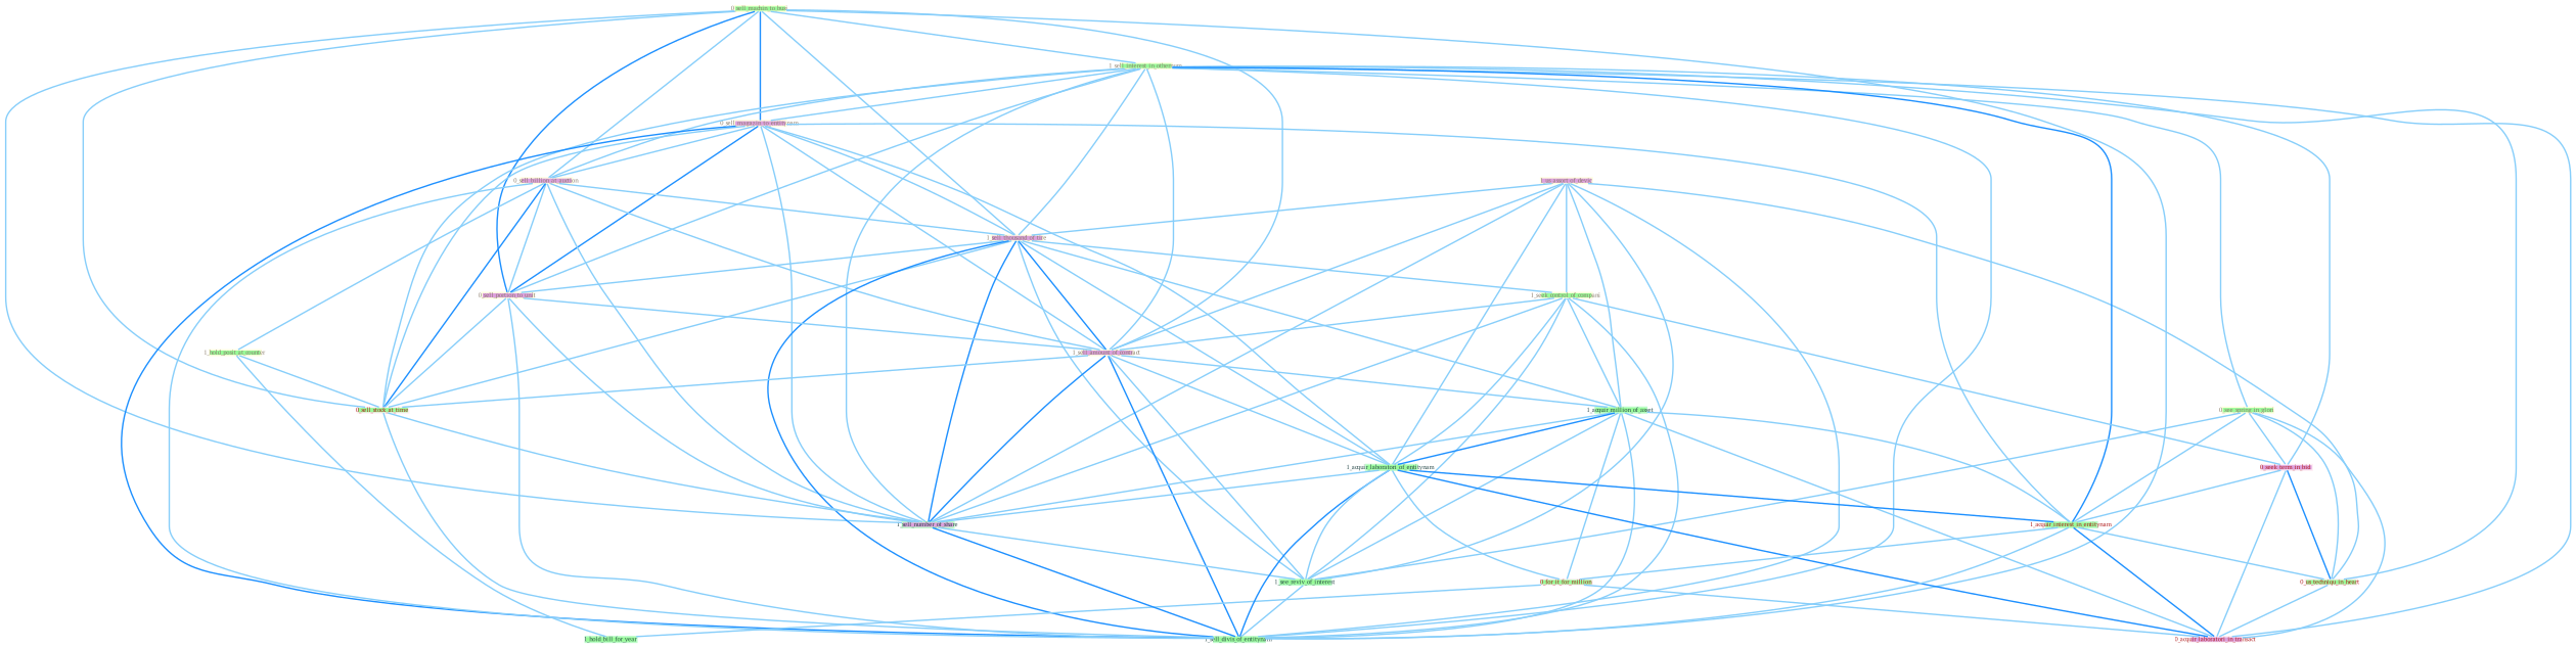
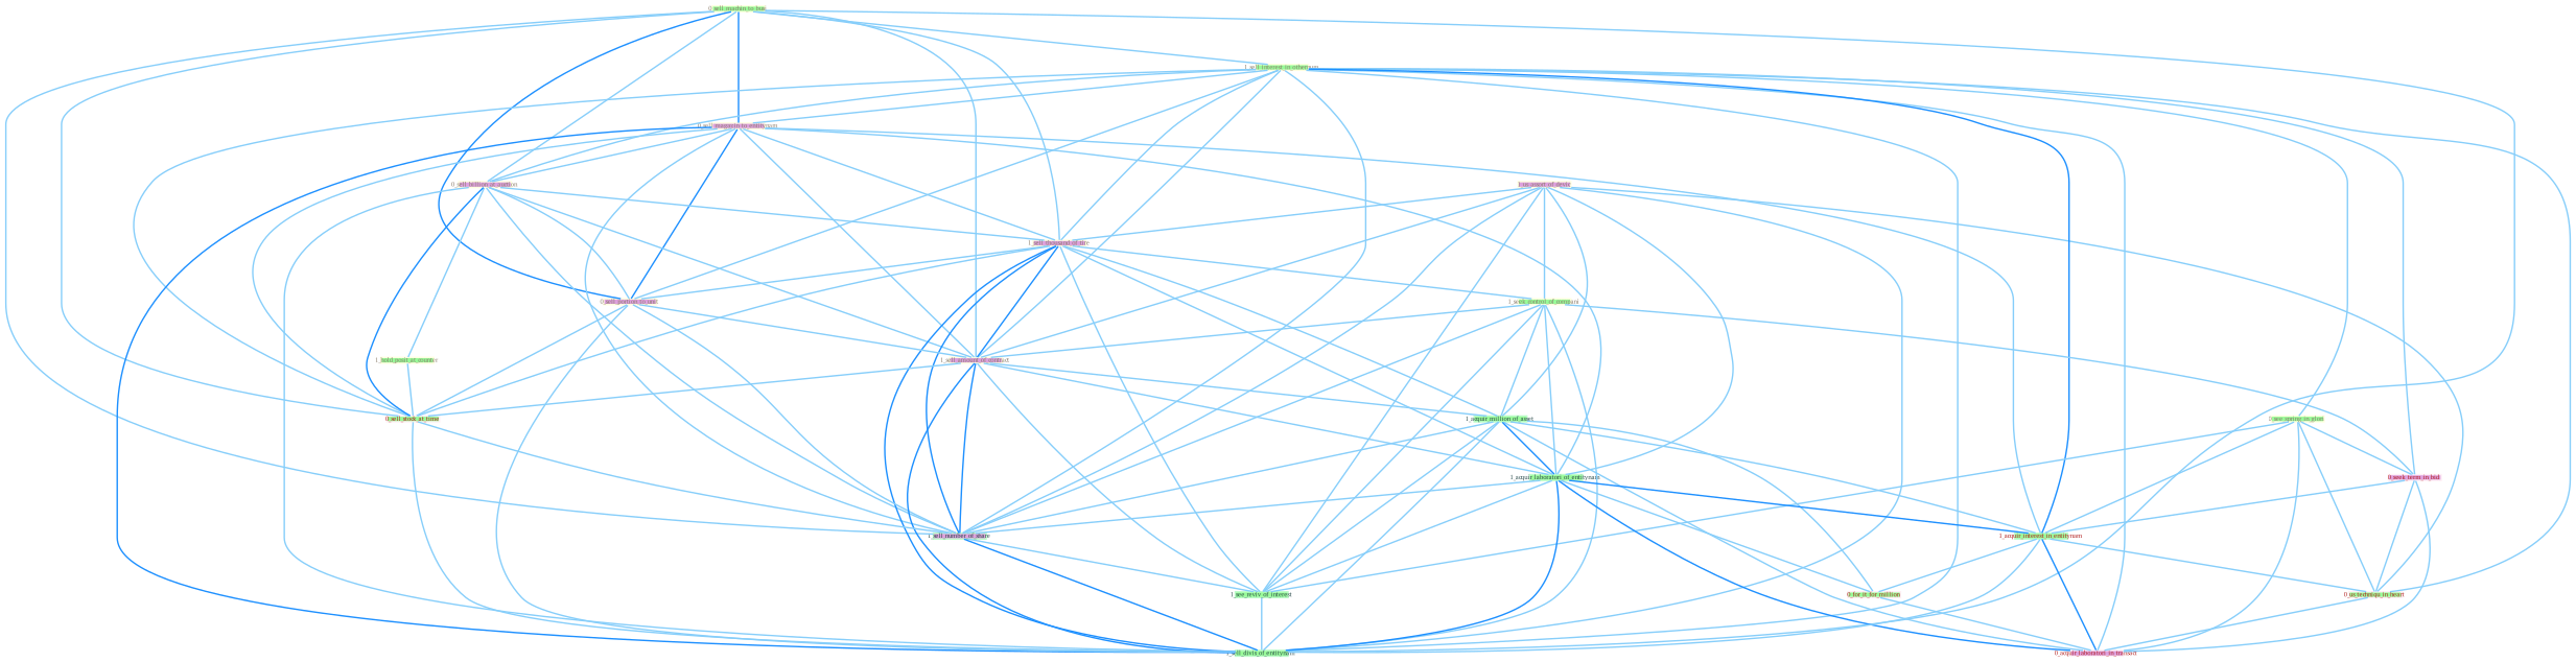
  graph {
    fontname="PT Serif"
    node [color="#ffffe0" fillcolor=palegreen fixedsize=true fontcolor="#8b7d6b" fontname="PT Serif" fontsize=4 shape=polygon style=filled]
    edge [color="#87cefa" fontname="PT Serif" w=1]
    "0_sell_machin_to_busi " [height=.06 width=.5]
    "1_us_assort_of_devic " [fillcolor=plum height=.06 width=.5]
    "1_sell_interest_in_othernum " [height=.06 width=.5]
    "0_sell_magazin_to_entitynam " [fillcolor=plum height=.06 width=.5]
    "0_sell_billion_at_auction " [fillcolor=plum height=.06 width=.5]
    "1_hold_posit_at_counter " [height=.06 width=.5]
    "1_sell_thousand_of_tire " [fillcolor=plum height=.06 width=.5]
    "0_sell_portion_to_unit " [fillcolor=plum height=.06 width=.5]
    "1_seek_control_of_compani " [height=.06 width=.5]
    "1_sell_amount_of_contract " [fillcolor=plum height=.06 width=.5]
    "0_see_spring_in_glori " [height=.06 width=.5]
    "0_seek_term_in_bid " [color="#fff0f5" fillcolor=plum fontcolor="#b22222" height=.06 width=.5]
    "0_us_techniqu_in_heart " [color="#fff0f5" fontcolor="#b22222" height=.06 width=.5]
    n14 [color="#fff0f5" fontcolor="#b22222" height=.06 label="0_for_it_for_million" width=.5]
    "0_acquir_laboratori_in_transact " [color="#fff0f5" fillcolor=plum fontcolor="#b22222" height=.06 width=.5]
    "0_sell_stock_at_time " [color="#fff0f5" fontcolor="#b22222" height=.06 width=.5]
    "1_sell_number_of_share " [color="#BDFCC9" fillcolor=plum fontcolor="#2f4f4f" height=.06 width=.5]
    "1_sell_divis_of_entitynam " [color="#BDFCC9" fontcolor="#2f4f4f" height=.06 width=.5]
    "1_acquir_million_of_asset " [color="#BDFCC9" fontcolor="#2f4f4f" height=.06 width=.5]
    "1_acquir_laboratori_of_entitynam " [color="#BDFCC9" fontcolor="#2f4f4f" height=.06 width=.5]
    "1_see_reviv_of_interest " [color="#BDFCC9" fontcolor="#2f4f4f" height=.06 width=.5]
    "1_acquir_interest_in_entitynam " [color="#BDFCC9" fontcolor="#b22222" height=.06 width=.5]
-   "1_hold_bill_for_year " [color="#BDFCC9" fontcolor="#2f4f4f" height=.06 width=.5]
    subgraph sub_1 {
      "0_sell_machin_to_busi "
      "1_us_assort_of_devic "
      "1_sell_interest_in_othernum "
      "0_sell_magazin_to_entitynam "
      "0_sell_billion_at_auction "
      "1_hold_posit_at_counter "
      "1_sell_thousand_of_tire "
      "0_sell_portion_to_unit "
      "1_seek_control_of_compani "
      "1_sell_amount_of_contract "
      "0_see_spring_in_glori "
    }
    subgraph sub_2 {
      "0_seek_term_in_bid "
      "0_us_techniqu_in_heart "
      n14
      "0_acquir_laboratori_in_transact "
      "0_sell_stock_at_time "
    }
    "0_sell_machin_to_busi " -- "1_sell_interest_in_othernum "
    "0_sell_machin_to_busi " -- "0_sell_magazin_to_entitynam " [color="#1e90ff" w=2]
    "0_sell_machin_to_busi " -- "0_sell_billion_at_auction "
    "0_sell_machin_to_busi " -- "1_sell_thousand_of_tire "
    "0_sell_machin_to_busi " -- "0_sell_portion_to_unit " [color="#1e90ff" w=2]
    "0_sell_machin_to_busi " -- "1_sell_amount_of_contract "
    "0_sell_machin_to_busi " -- "0_sell_stock_at_time "
    "0_sell_machin_to_busi " -- "1_sell_number_of_share "
    "0_sell_machin_to_busi " -- "1_sell_divis_of_entitynam "
    "1_us_assort_of_devic " -- "1_sell_thousand_of_tire "
    "1_us_assort_of_devic " -- "1_seek_control_of_compani "
    "1_us_assort_of_devic " -- "1_sell_amount_of_contract "
    "1_us_assort_of_devic " -- "0_us_techniqu_in_heart "
    "1_us_assort_of_devic " -- "1_sell_number_of_share "
    "1_us_assort_of_devic " -- "1_sell_divis_of_entitynam "
    "1_us_assort_of_devic " -- "1_acquir_million_of_asset "
    "1_us_assort_of_devic " -- "1_acquir_laboratori_of_entitynam "
    "1_us_assort_of_devic " -- "1_see_reviv_of_interest "
    "1_sell_interest_in_othernum " -- "0_sell_magazin_to_entitynam "
    "1_sell_interest_in_othernum " -- "0_sell_billion_at_auction "
    "1_sell_interest_in_othernum " -- "1_sell_thousand_of_tire "
    "1_sell_interest_in_othernum " -- "0_sell_portion_to_unit "
    "1_sell_interest_in_othernum " -- "1_sell_amount_of_contract "
    "1_sell_interest_in_othernum " -- "0_see_spring_in_glori "
    "1_sell_interest_in_othernum " -- "0_seek_term_in_bid "
    "1_sell_interest_in_othernum " -- "0_us_techniqu_in_heart "
    "1_sell_interest_in_othernum " -- "0_acquir_laboratori_in_transact "
    "1_sell_interest_in_othernum " -- "0_sell_stock_at_time "
    "1_sell_interest_in_othernum " -- "1_sell_number_of_share "
    "1_sell_interest_in_othernum " -- "1_sell_divis_of_entitynam "
    "1_sell_interest_in_othernum " -- "1_acquir_interest_in_entitynam " [color="#1e90ff" w=2]
    "0_sell_magazin_to_entitynam " -- "0_sell_billion_at_auction "
    "0_sell_magazin_to_entitynam " -- "1_sell_thousand_of_tire "
    "0_sell_magazin_to_entitynam " -- "0_sell_portion_to_unit " [color="#1e90ff" w=2]
    "0_sell_magazin_to_entitynam " -- "1_sell_amount_of_contract "
    "0_sell_magazin_to_entitynam " -- "0_sell_stock_at_time "
    "0_sell_magazin_to_entitynam " -- "1_sell_number_of_share "
    "0_sell_magazin_to_entitynam " -- "1_sell_divis_of_entitynam " [color="#1e90ff" w=2]
    "0_sell_magazin_to_entitynam " -- "1_acquir_laboratori_of_entitynam "
    "0_sell_magazin_to_entitynam " -- "1_acquir_interest_in_entitynam "
    "0_sell_billion_at_auction " -- "1_hold_posit_at_counter "
    "0_sell_billion_at_auction " -- "1_sell_thousand_of_tire "
    "0_sell_billion_at_auction " -- "0_sell_portion_to_unit "
    "0_sell_billion_at_auction " -- "1_sell_amount_of_contract "
    "0_sell_billion_at_auction " -- "0_sell_stock_at_time " [color="#1e90ff" w=2]
    "0_sell_billion_at_auction " -- "1_sell_number_of_share "
    "0_sell_billion_at_auction " -- "1_sell_divis_of_entitynam "
    "1_hold_posit_at_counter " -- "0_sell_stock_at_time "
-   "1_hold_posit_at_counter " -- "1_hold_bill_for_year "
    "1_sell_thousand_of_tire " -- "0_sell_portion_to_unit "
    "1_sell_thousand_of_tire " -- "1_seek_control_of_compani "
    "1_sell_thousand_of_tire " -- "1_sell_amount_of_contract " [color="#1e90ff" w=2]
    "1_sell_thousand_of_tire " -- "0_sell_stock_at_time "
    "1_sell_thousand_of_tire " -- "1_sell_number_of_share " [color="#1e90ff" w=2]
    "1_sell_thousand_of_tire " -- "1_sell_divis_of_entitynam " [color="#1e90ff" w=2]
    "1_sell_thousand_of_tire " -- "1_acquir_million_of_asset "
    "1_sell_thousand_of_tire " -- "1_acquir_laboratori_of_entitynam "
    "1_sell_thousand_of_tire " -- "1_see_reviv_of_interest "
    "0_sell_portion_to_unit " -- "1_sell_amount_of_contract "
    "0_sell_portion_to_unit " -- "0_sell_stock_at_time "
    "0_sell_portion_to_unit " -- "1_sell_number_of_share "
    "0_sell_portion_to_unit " -- "1_sell_divis_of_entitynam "
    "1_seek_control_of_compani " -- "1_sell_amount_of_contract "
    "1_seek_control_of_compani " -- "0_seek_term_in_bid "
    "1_seek_control_of_compani " -- "1_sell_number_of_share "
    "1_seek_control_of_compani " -- "1_sell_divis_of_entitynam "
    "1_seek_control_of_compani " -- "1_acquir_million_of_asset "
    "1_seek_control_of_compani " -- "1_acquir_laboratori_of_entitynam "
    "1_seek_control_of_compani " -- "1_see_reviv_of_interest "
    "1_sell_amount_of_contract " -- "0_sell_stock_at_time "
    "1_sell_amount_of_contract " -- "1_sell_number_of_share " [color="#1e90ff" w=2]
    "1_sell_amount_of_contract " -- "1_sell_divis_of_entitynam " [color="#1e90ff" w=2]
    "1_sell_amount_of_contract " -- "1_acquir_million_of_asset "
    "1_sell_amount_of_contract " -- "1_acquir_laboratori_of_entitynam "
    "1_sell_amount_of_contract " -- "1_see_reviv_of_interest "
    "0_see_spring_in_glori " -- "0_seek_term_in_bid "
    "0_see_spring_in_glori " -- "0_us_techniqu_in_heart "
    "0_see_spring_in_glori " -- "0_acquir_laboratori_in_transact "
    "0_see_spring_in_glori " -- "1_see_reviv_of_interest "
    "0_see_spring_in_glori " -- "1_acquir_interest_in_entitynam "
-   "0_seek_term_in_bid " -- "0_us_techniqu_in_heart " [color="#1e90ff"]
+   "0_seek_term_in_bid " -- "0_us_techniqu_in_heart "
    "0_seek_term_in_bid " -- "0_acquir_laboratori_in_transact "
    "0_seek_term_in_bid " -- "1_acquir_interest_in_entitynam "
    "0_us_techniqu_in_heart " -- "0_acquir_laboratori_in_transact "
    n14 -- "0_acquir_laboratori_in_transact "
-   n14 -- "1_hold_bill_for_year "
    "0_sell_stock_at_time " -- "1_sell_number_of_share "
    "0_sell_stock_at_time " -- "1_sell_divis_of_entitynam "
    "1_sell_number_of_share " -- "1_sell_divis_of_entitynam " [color="#1e90ff" w=2]
    "1_sell_number_of_share " -- "1_see_reviv_of_interest "
    "1_acquir_million_of_asset " -- n14
    "1_acquir_million_of_asset " -- "0_acquir_laboratori_in_transact "
    "1_acquir_million_of_asset " -- "1_sell_number_of_share "
    "1_acquir_million_of_asset " -- "1_sell_divis_of_entitynam "
    "1_acquir_million_of_asset " -- "1_acquir_laboratori_of_entitynam " [color="#1e90ff" w=2]
    "1_acquir_million_of_asset " -- "1_see_reviv_of_interest "
    "1_acquir_million_of_asset " -- "1_acquir_interest_in_entitynam "
    "1_acquir_laboratori_of_entitynam " -- n14
    "1_acquir_laboratori_of_entitynam " -- "0_acquir_laboratori_in_transact " [color="#1e90ff" w=2]
    "1_acquir_laboratori_of_entitynam " -- "1_sell_number_of_share "
    "1_acquir_laboratori_of_entitynam " -- "1_sell_divis_of_entitynam " [color="#1e90ff" w=2]
    "1_acquir_laboratori_of_entitynam " -- "1_see_reviv_of_interest "
    "1_acquir_laboratori_of_entitynam " -- "1_acquir_interest_in_entitynam " [color="#1e90ff" w=2]
    "1_see_reviv_of_interest " -- "1_sell_divis_of_entitynam "
    "1_acquir_interest_in_entitynam " -- "0_us_techniqu_in_heart "
    "1_acquir_interest_in_entitynam " -- n14
    "1_acquir_interest_in_entitynam " -- "0_acquir_laboratori_in_transact " [color="#1e90ff" w=2]
    "1_acquir_interest_in_entitynam " -- "1_sell_divis_of_entitynam "
  }
